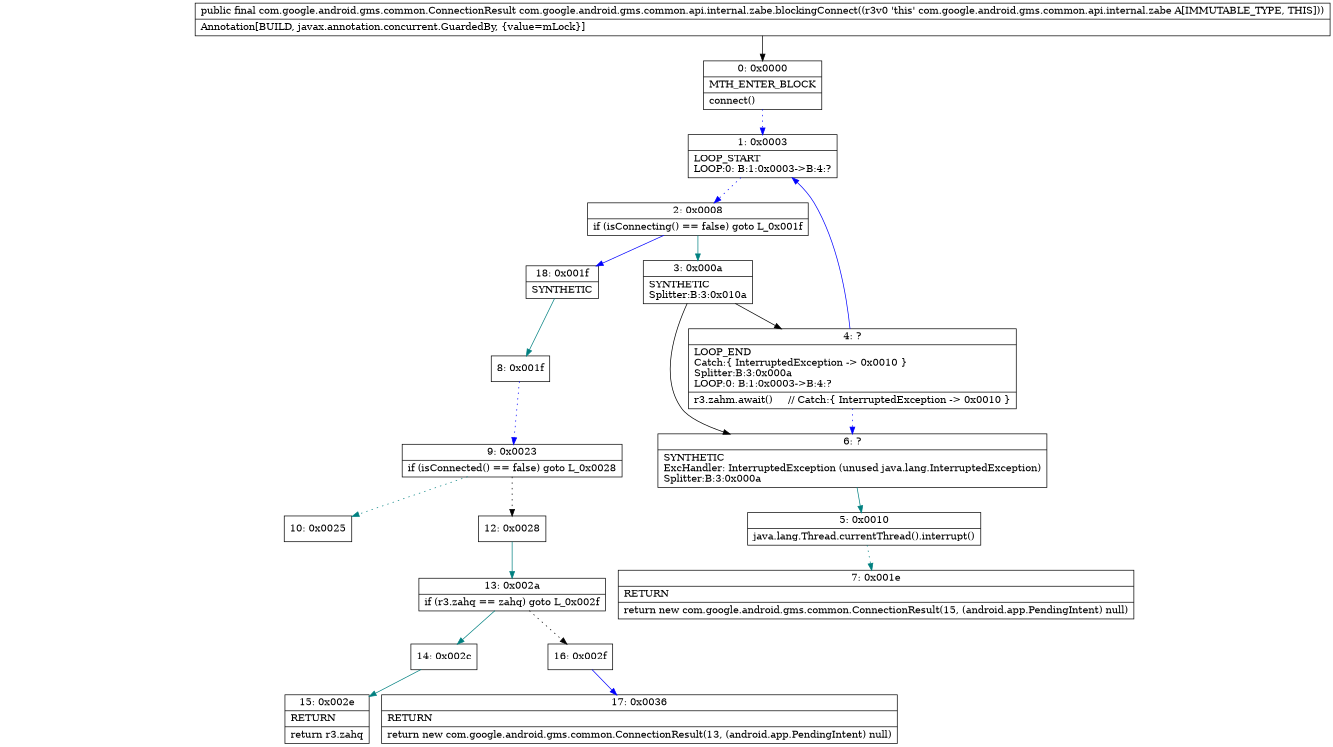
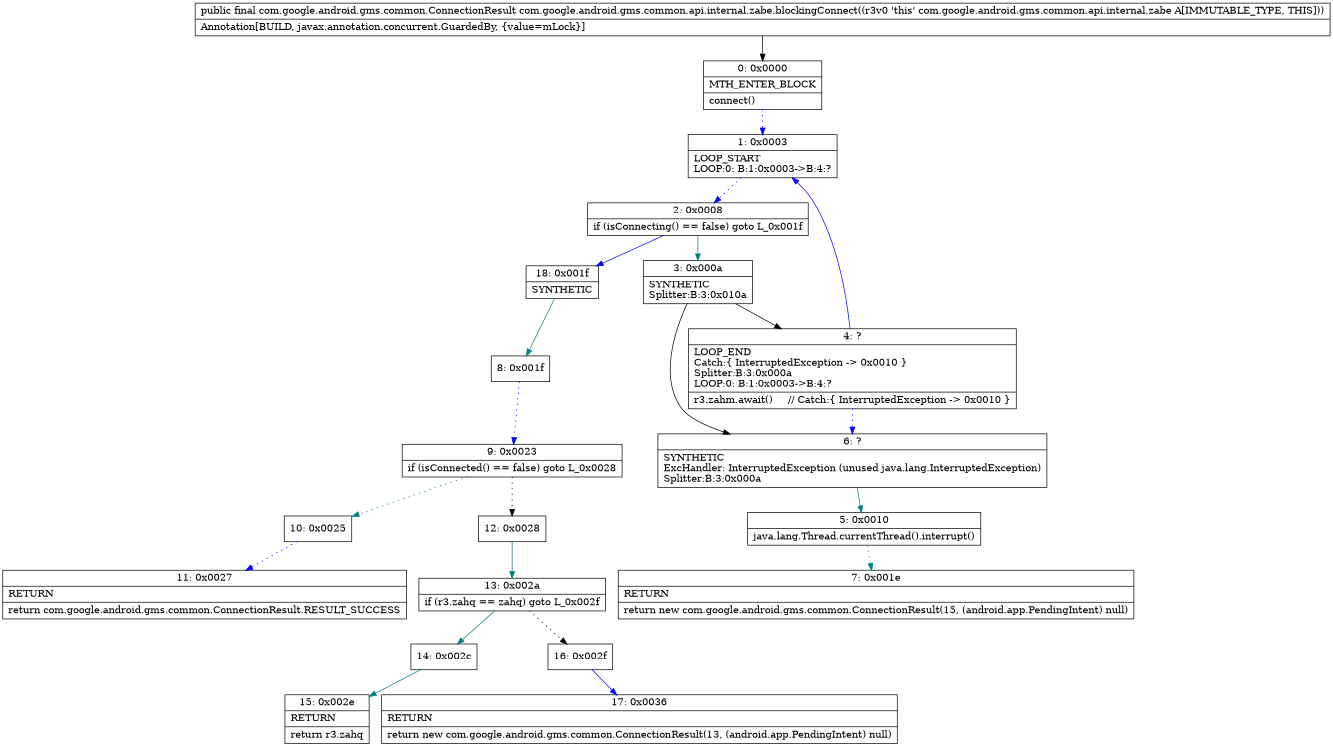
  digraph {
    node [shape=record]
    edge [color=blue style=solid]
    n1 [label="{0\:\ 0x0000|MTH_ENTER_BLOCK\l|connect()\l}"]
    n2 [label="{1\:\ 0x0003|LOOP_START\lLOOP:0: B:1:0x0003\-\>B:4:?\l}"]
    n3 [label="{2\:\ 0x0008|if (isConnecting() == false) goto L_0x001f\l}"]
    n4 [label="{3\:\ 0x000a|SYNTHETIC\lSplitter:B:3:0x010a\l}"]
    n5 [label="{18\:\ 0x001f|SYNTHETIC\l}"]
    n6 [label="{4\:\ ?|LOOP_END\lCatch:\{ InterruptedException \-\> 0x0010 \}\lSplitter:B:3:0x000a\lLOOP:0: B:1:0x0003\-\>B:4:?\l|r3.zahm.await()     \/\/ Catch:\{ InterruptedException \-\> 0x0010 \}\l}"]
    n7 [label="{6\:\ ?|SYNTHETIC\lExcHandler: InterruptedException (unused java.lang.InterruptedException)\lSplitter:B:3:0x000a\l}"]
    n8 [label="{8\:\ 0x001f}"]
    n9 [label="{5\:\ 0x0010|java.lang.Thread.currentThread().interrupt()\l}"]
    n10 [label="{7\:\ 0x001e|RETURN\l|return new com.google.android.gms.common.ConnectionResult(15, (android.app.PendingIntent) null)\l}"]
    n11 [label="{9\:\ 0x0023|if (isConnected() == false) goto L_0x0028\l}"]
    n12 [label="{10\:\ 0x0025}"]
    n13 [label="{12\:\ 0x0028}"]
+   n14 [label="{11\:\ 0x0027|RETURN\l|return com.google.android.gms.common.ConnectionResult.RESULT_SUCCESS\l}"]
    n15 [label="{13\:\ 0x002a|if (r3.zahq == zahq) goto L_0x002f\l}"]
    n16 [label="{14\:\ 0x002c}"]
    n17 [label="{16\:\ 0x002f}"]
    n18 [label="{15\:\ 0x002e|RETURN\l|return r3.zahq\l}"]
    n19 [label="{17\:\ 0x0036|RETURN\l|return new com.google.android.gms.common.ConnectionResult(13, (android.app.PendingIntent) null)\l}"]
    n20 [label="{public final com.google.android.gms.common.ConnectionResult com.google.android.gms.common.api.internal.zabe.blockingConnect((r3v0 'this' com.google.android.gms.common.api.internal.zabe A[IMMUTABLE_TYPE, THIS]))  | Annotation[BUILD, javax.annotation.concurrent.GuardedBy, \{value=mLock\}]\l}"]
    n1 -> n2 [style=dotted]
    n2 -> n3 [style=dotted]
    n3 -> n4 [color=teal]
    n3 -> n5
    n4 -> n6 [color=black]
    n4 -> n7 [color=black]
    n5 -> n8 [color=teal]
    n6 -> n2
    n6 -> n7 [style=dotted]
    n7 -> n9 [color=teal]
    n8 -> n11 [style=dotted]
    n9 -> n10 [color=teal style=dotted]
    n11 -> n12 [color=teal style=dotted]
    n11 -> n13 [color=black style=dotted]
+   n12 -> n14 [style=dotted]
    n13 -> n15 [color=teal]
    n15 -> n16 [color=teal]
    n15 -> n17 [color=black style=dotted]
    n16 -> n18 [color=teal]
    n17 -> n19
    n20 -> n1 [color=black]
  }
